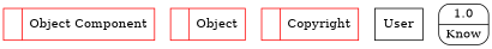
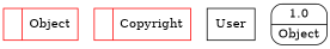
  digraph {
    node [color=red shape=record]
-   n1 [label="<f0>  |<f1> Object Component "]
    n2 [label="<f0>  |<f1> Object "]
    n3 [label="<f0>  |<f1> Copyright "]
    n4 [label=User shape=box color=""]
-   n5 [label="{<f0> 1.0|<f1> Know }" shape=Mrecord color=""]
+   n5 [label="{<f0> 1.0|<f1> Object }" shape=Mrecord color=""]
  }
